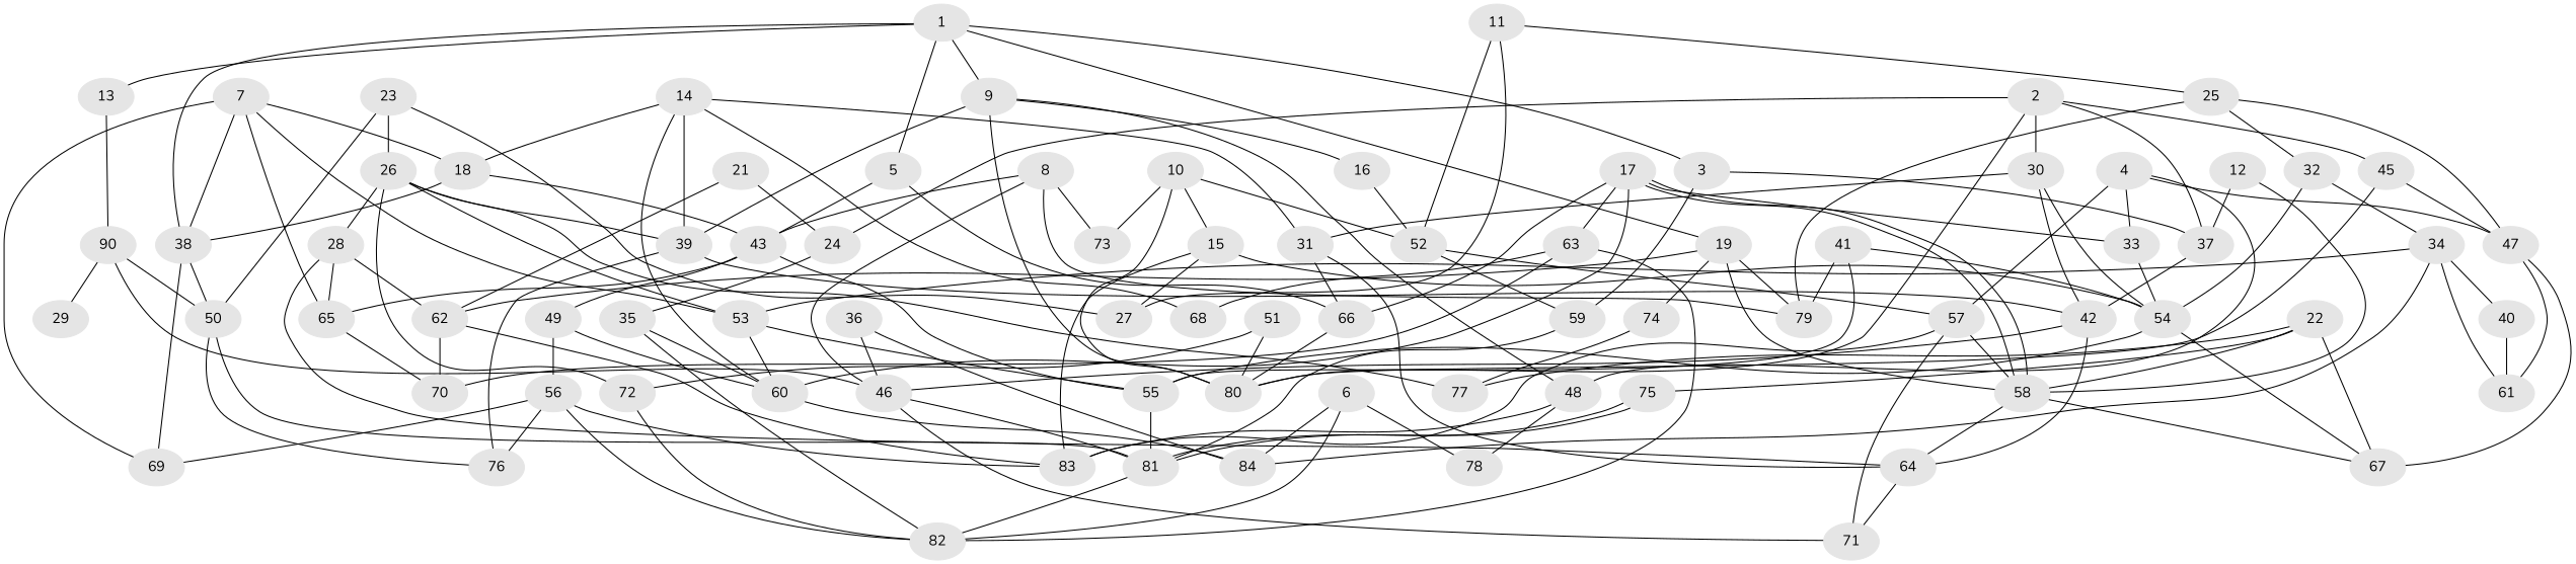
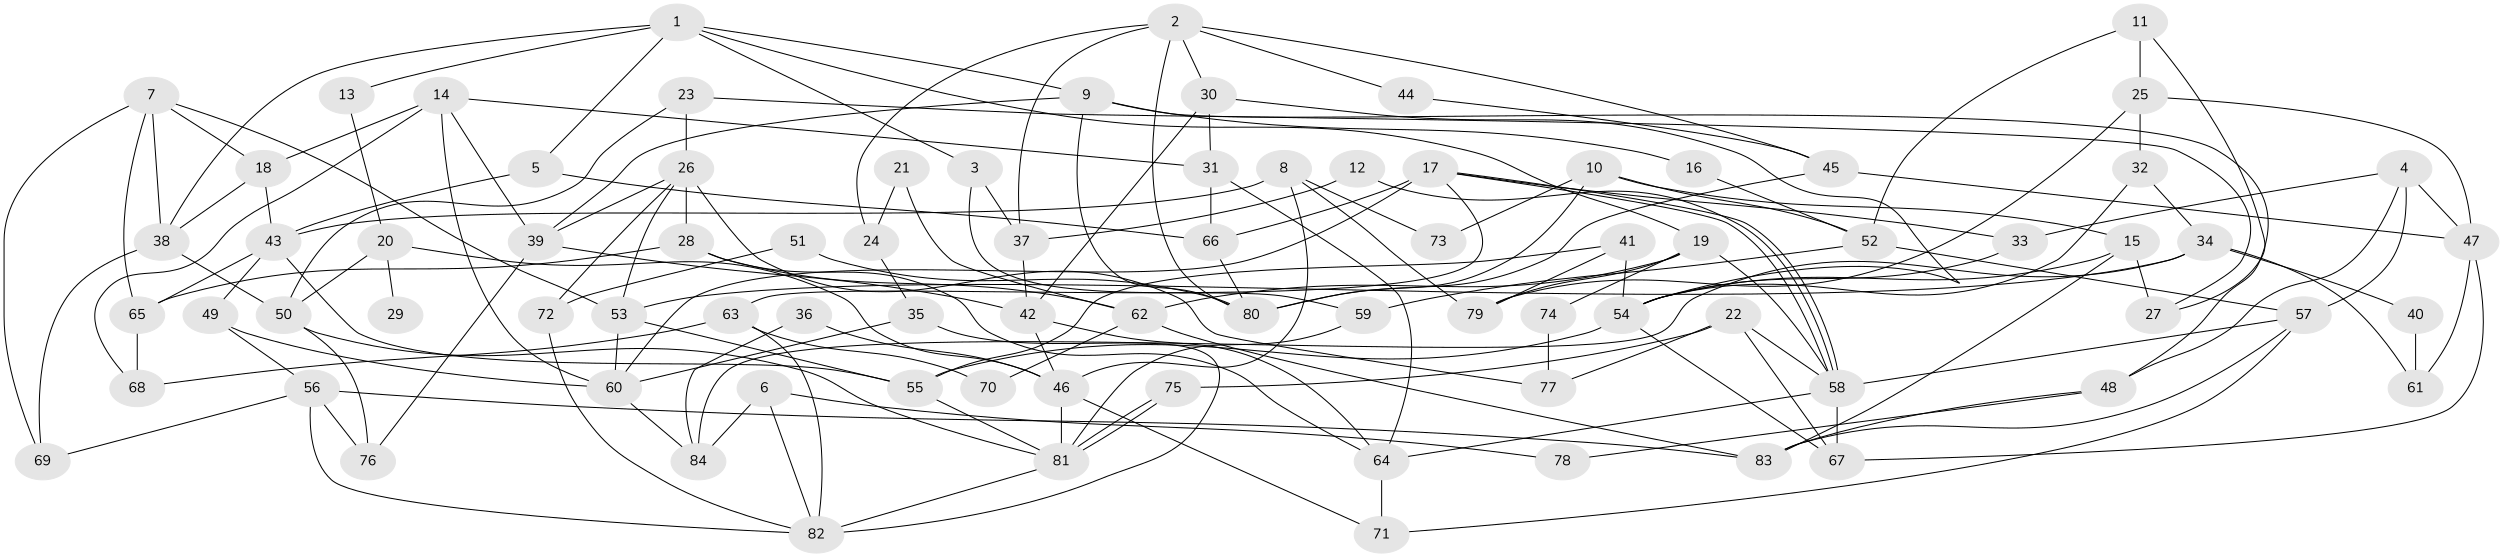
  graph {
    fontname=Nunito
    node [color=gray90 fontname=Nunito style=filled]
    edge [fontname=Nunito]
    1
    3
    5
    9
    13
    19
    38
    37
    59
    43
    66
    80
    48
    16
    39
-   20 [label=90]
+   20
    79
    58
    62
    74
    69
    50
    2
    24
    30
+   44
    45
    35
    31
    54
    42
    47
    81
    4
    33
    57
    67
    61
    78
    83
    71
    65
    55
    49
    6
    82
    84
    7
    18
    53
    60
    70
    8
    46
    73
    52
    76
    10
    15
    27
    11
    25
    32
    12
    64
    29
    14
    68
    17
    63
    77
    21
    22
    75
    23
    26
    28
    72
    34
    40
    36
    41
    56
    51
    1 -- 3
    1 -- 5
    1 -- 9
    1 -- 13
    1 -- 19
    1 -- 38
    3 -- 37
    3 -- 59
    5 -- 43
    5 -- 66
    9 -- 80
    9 -- 48
    9 -- 16
    9 -- 39
    13 -- 20
    19 -- 79
    19 -- 58
    19 -- 62
    19 -- 74
    38 -- 69
    38 -- 50
    37 -- 42
    59 -- 81
    43 -- 65
    43 -- 55
    43 -- 49
    66 -- 80
    48 -- 78
    48 -- 83
    16 -- 52
    39 -- 42
    39 -- 76
    20 -- 50
    20 -- 46
    20 -- 29
    58 -- 67
    58 -- 64
    62 -- 83
    62 -- 70
    74 -- 77
    50 -- 81
    50 -- 76
    2 -- 37
    2 -- 80
    2 -- 24
    2 -- 30
+   2 -- 44
    2 -- 45
    24 -- 35
    30 -- 31
    30 -- 54
    30 -- 42
+   44 -- 45
    45 -- 80
    45 -- 47
    35 -- 82
    35 -- 60
    31 -- 66
    31 -- 64
    54 -- 67
    54 -- 55
    42 -- 46
    42 -- 64
    47 -- 67
    47 -- 61
    81 -- 82
    4 -- 48
    4 -- 47
    4 -- 33
    4 -- 57
    33 -- 54
    57 -- 58
    57 -- 83
    57 -- 71
-   65 -- 70
+   65 -- 68
    55 -- 81
    49 -- 60
    49 -- 56
    6 -- 78
    6 -- 82
    6 -- 84
    7 -- 38
    7 -- 69
    7 -- 65
    7 -- 18
    7 -- 53
    18 -- 38
    18 -- 43
    53 -- 55
    53 -- 60
    60 -- 84
    8 -- 43
    8 -- 79
    8 -- 46
    8 -- 73
    46 -- 81
    46 -- 71
    52 -- 59
    52 -- 57
    10 -- 80
    10 -- 73
    10 -- 52
    10 -- 15
    15 -- 54
    15 -- 83
    15 -- 27
    11 -- 52
    11 -- 27
    11 -- 25
    25 -- 79
    25 -- 47
    25 -- 32
    32 -- 54
    32 -- 34
    12 -- 37
    12 -- 58
    64 -- 71
    14 -- 39
    14 -- 31
    14 -- 18
    14 -- 60
    14 -- 68
    17 -- 66
    17 -- 58
    17 -- 58
    17 -- 33
    17 -- 60
    17 -- 63
    63 -- 82
    63 -- 70
    63 -- 68
    21 -- 62
    21 -- 24
    22 -- 58
    22 -- 67
    22 -- 77
    22 -- 75
    75 -- 81
    75 -- 81
    23 -- 50
    23 -- 27
    23 -- 26
    26 -- 39
    26 -- 53
    26 -- 77
    26 -- 28
    26 -- 72
    28 -- 62
    28 -- 65
    28 -- 64
    72 -- 82
    34 -- 61
    34 -- 84
    34 -- 53
    34 -- 40
    40 -- 61
    36 -- 84
    36 -- 46
    41 -- 79
    41 -- 54
    41 -- 55
    56 -- 69
    56 -- 83
    56 -- 82
    56 -- 76
    51 -- 80
    51 -- 72
  }
